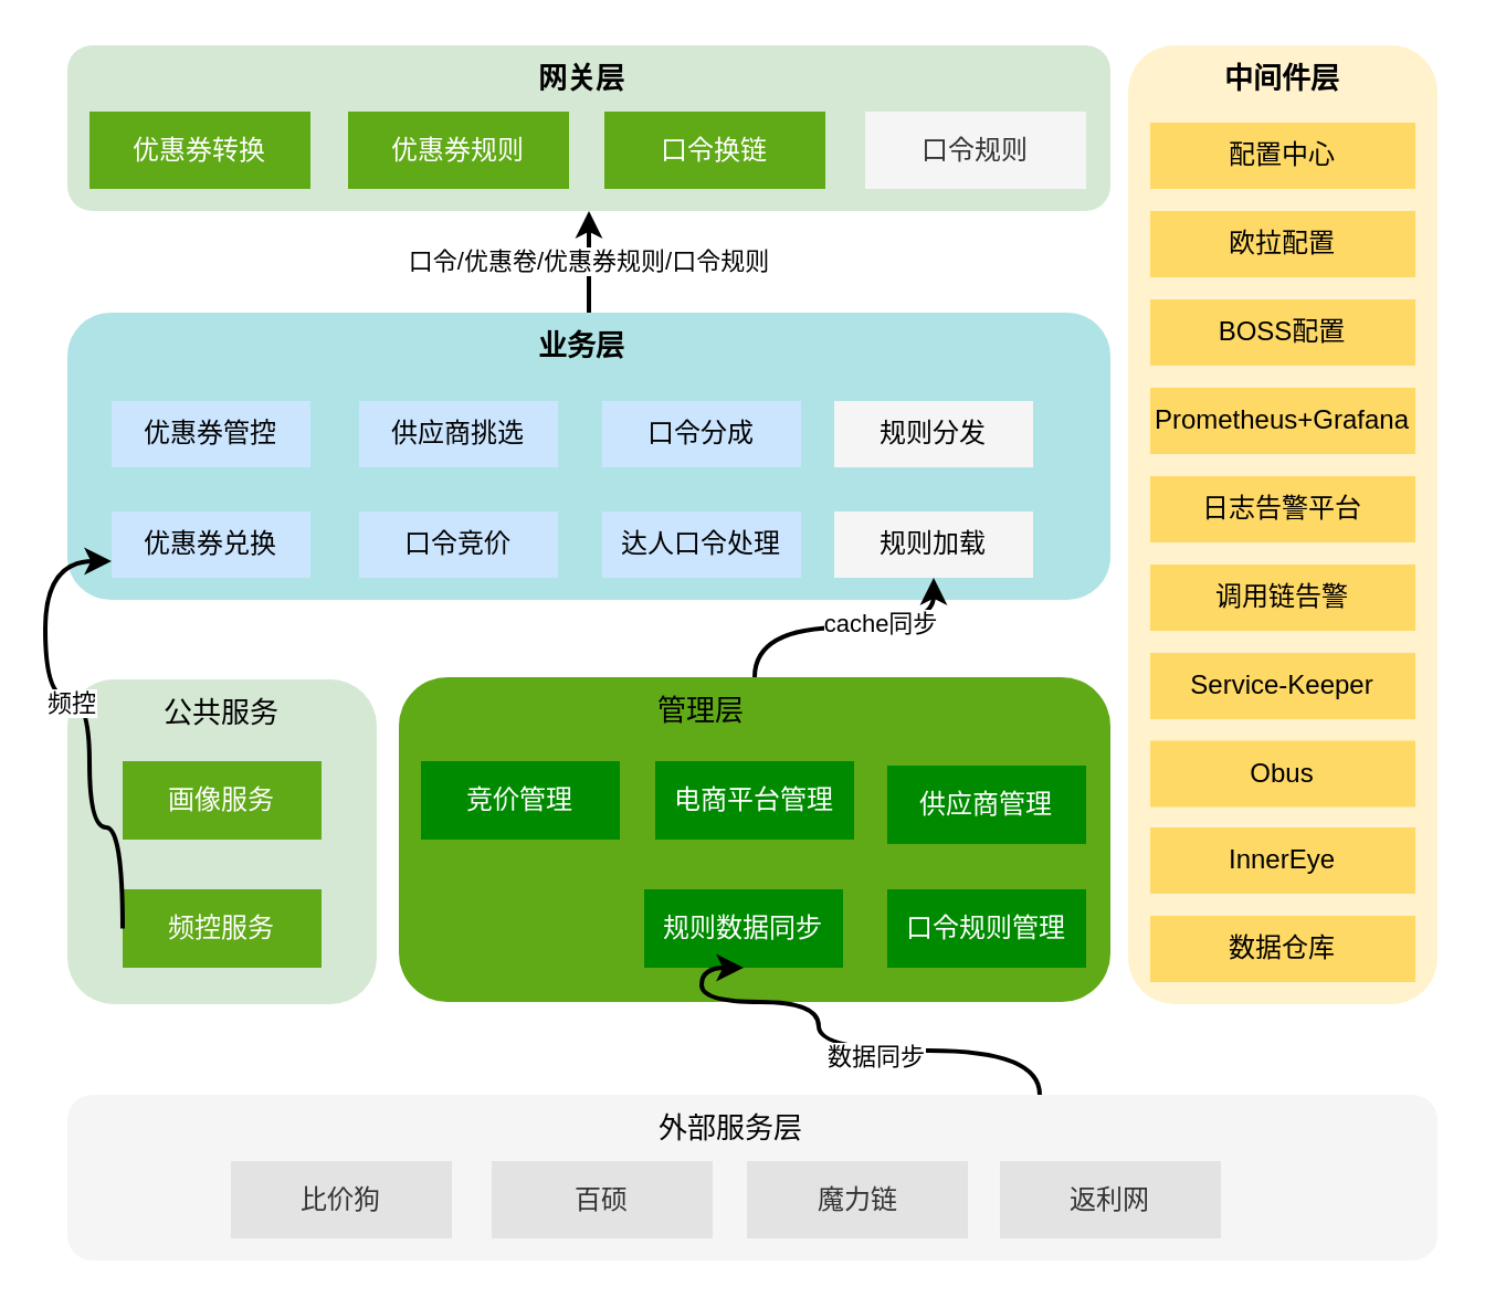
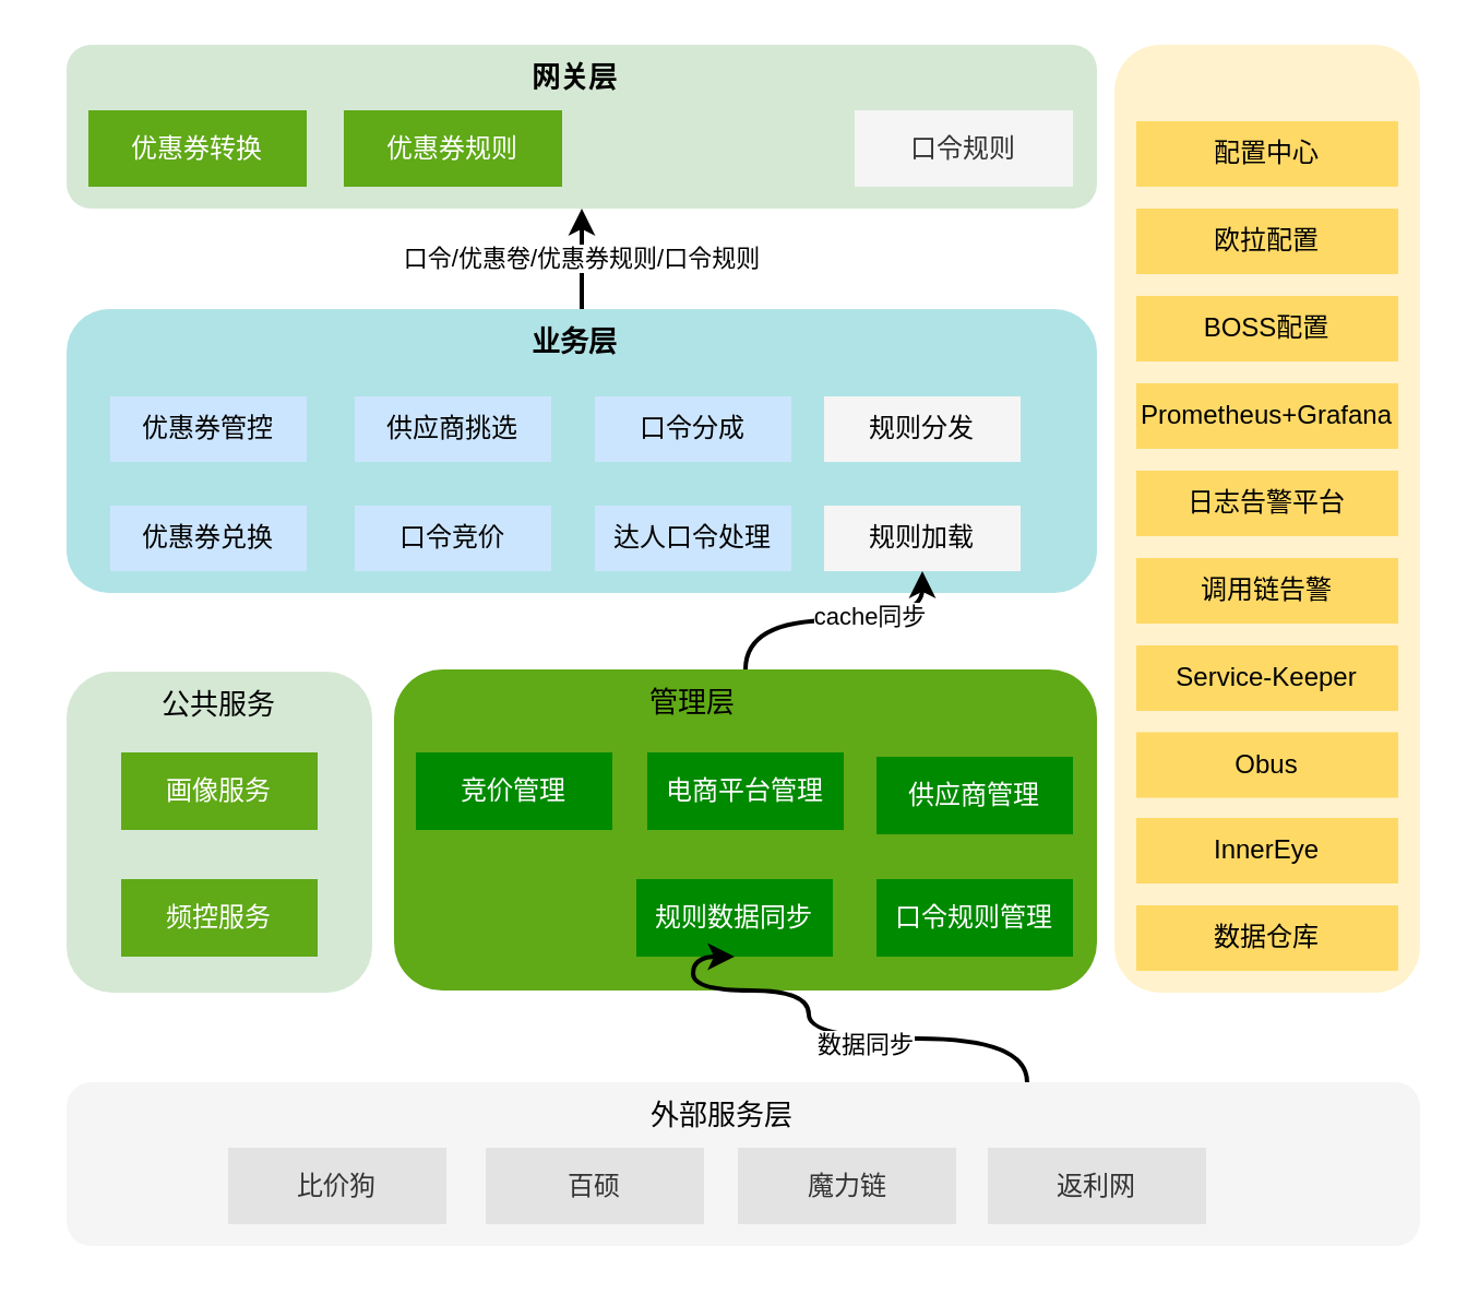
  <mxCell id="0" />
  <mxCell id="1" parent="0" />
  <mxCell id="2" value="" style="rounded=1;whiteSpace=wrap;html=1;fillColor=#fff2cc;strokeColor=none;" parent="1" vertex="1"><mxGeometry x="510" y="20" width="140" height="434" as="geometry" /></mxCell>
- <mxCell id="3" value="&lt;b&gt;中间件层&lt;/b&gt;" style="text;html=1;align=center;verticalAlign=middle;whiteSpace=wrap;rounded=0;fillColor=none;strokeColor=none;fontSize=13;" parent="1" vertex="1"><mxGeometry x="550" y="20" width="60" height="30" as="geometry" /></mxCell>
  <mxCell id="4" value="配置中心" style="rounded=0;whiteSpace=wrap;html=1;fillColor=#FFD966;strokeColor=none;" parent="1" vertex="1"><mxGeometry x="520" y="55" width="120" height="30" as="geometry" /></mxCell>
  <mxCell id="5" value="欧拉配置" style="rounded=0;whiteSpace=wrap;html=1;fillColor=#FFD966;strokeColor=none;" parent="1" vertex="1"><mxGeometry x="520" y="95" width="120" height="30" as="geometry" /></mxCell>
  <mxCell id="6" value="BOSS配置" style="rounded=0;whiteSpace=wrap;html=1;fillColor=#FFD966;strokeColor=none;" parent="1" vertex="1"><mxGeometry x="520" y="135" width="120" height="30" as="geometry" /></mxCell>
  <mxCell id="7" value="Prometheus+Grafana" style="rounded=0;whiteSpace=wrap;html=1;fillColor=#FFD966;strokeColor=none;" parent="1" vertex="1"><mxGeometry x="520" y="175" width="120" height="30" as="geometry" /></mxCell>
  <mxCell id="8" value="日志告警平台" style="rounded=0;whiteSpace=wrap;html=1;fillColor=#FFD966;strokeColor=none;" parent="1" vertex="1"><mxGeometry x="520" y="215" width="120" height="30" as="geometry" /></mxCell>
  <mxCell id="9" value="调用链告警" style="rounded=0;whiteSpace=wrap;html=1;fillColor=#FFD966;strokeColor=none;" parent="1" vertex="1"><mxGeometry x="520" y="255" width="120" height="30" as="geometry" /></mxCell>
  <mxCell id="10" value="Service-Keeper" style="rounded=0;whiteSpace=wrap;html=1;fillColor=#FFD966;strokeColor=none;" parent="1" vertex="1"><mxGeometry x="520" y="295" width="120" height="30" as="geometry" /></mxCell>
  <mxCell id="11" value="" style="rounded=1;whiteSpace=wrap;html=1;fillColor=#b0e3e6;strokeColor=none;" parent="1" vertex="1"><mxGeometry x="30" y="141" width="472" height="130" as="geometry" /></mxCell>
  <mxCell id="12" value="" style="rounded=1;whiteSpace=wrap;html=1;fillColor=#d5e8d4;strokeColor=none;" parent="1" vertex="1"><mxGeometry x="30" y="20" width="472" height="75" as="geometry" /></mxCell>
- <mxCell id="13" value="口令换链" style="rounded=0;whiteSpace=wrap;html=1;fillColor=#60a917;fontColor=#ffffff;strokeColor=none;" parent="1" vertex="1"><mxGeometry x="273" y="50" width="100" height="35" as="geometry" /></mxCell>
  <mxCell id="14" value="口令规则" style="rounded=0;whiteSpace=wrap;html=1;fillColor=#f5f5f5;fontColor=#333333;strokeColor=none;" parent="1" vertex="1"><mxGeometry x="391" y="50" width="100" height="35" as="geometry" /></mxCell>
  <mxCell id="15" value="&lt;b&gt;网关层&lt;/b&gt;" style="text;html=1;align=center;verticalAlign=middle;whiteSpace=wrap;rounded=0;fillColor=none;strokeColor=none;fontSize=13;" parent="1" vertex="1"><mxGeometry x="233" y="20" width="60" height="30" as="geometry" /></mxCell>
  <mxCell id="16" value="供应商挑选" style="rounded=0;whiteSpace=wrap;html=1;fillColor=#cce5ff;strokeColor=none;" parent="1" vertex="1"><mxGeometry x="162" y="181" width="90" height="30" as="geometry" /></mxCell>
  <mxCell id="17" value="口令竞价" style="rounded=0;whiteSpace=wrap;html=1;fillColor=#cce5ff;strokeColor=none;" parent="1" vertex="1"><mxGeometry x="162" y="231" width="90" height="30" as="geometry" /></mxCell>
  <mxCell id="18" value="口令分成" style="rounded=0;whiteSpace=wrap;html=1;fillColor=#cce5ff;strokeColor=none;" parent="1" vertex="1"><mxGeometry x="272" y="181" width="90" height="30" as="geometry" /></mxCell>
  <mxCell id="19" value="达人口令处理" style="rounded=0;whiteSpace=wrap;html=1;fillColor=#cce5ff;strokeColor=none;" parent="1" vertex="1"><mxGeometry x="272" y="231" width="90" height="30" as="geometry" /></mxCell>
  <mxCell id="20" value="&lt;b&gt;业务层&lt;/b&gt;" style="text;html=1;align=center;verticalAlign=middle;whiteSpace=wrap;rounded=0;fillColor=none;strokeColor=none;fontSize=13;" parent="1" vertex="1"><mxGeometry x="233" y="141" width="60" height="30" as="geometry" /></mxCell>
  <mxCell id="21" style="edgeStyle=orthogonalEdgeStyle;rounded=0;orthogonalLoop=1;jettySize=auto;html=1;curved=1;strokeWidth=2;" parent="1" source="23" target="28" edge="1"><mxGeometry relative="1" as="geometry" /></mxCell>
  <mxCell id="22" value="cache同步" style="edgeLabel;html=1;align=center;verticalAlign=middle;resizable=0;points=[];" parent="21" vertex="1" connectable="0"><mxGeometry x="0.247" y="3" relative="1" as="geometry"><mxPoint y="1" as="offset" /></mxGeometry></mxCell>
  <mxCell id="23" value="" style="rounded=1;whiteSpace=wrap;html=1;fillColor=#60a917;strokeColor=none;fontColor=#ffffff;" parent="1" vertex="1"><mxGeometry x="180" y="306" width="322" height="147" as="geometry" /></mxCell>
  <mxCell id="24" value="竞价管理" style="rounded=0;whiteSpace=wrap;html=1;fillColor=#008a00;strokeColor=none;fontColor=#ffffff;" parent="1" vertex="1"><mxGeometry x="190" y="344" width="90" height="35.5" as="geometry" /></mxCell>
  <mxCell id="25" value="管理层" style="text;html=1;align=center;verticalAlign=middle;whiteSpace=wrap;rounded=0;fillColor=none;strokeColor=none;fontSize=13;" parent="1" vertex="1"><mxGeometry x="287" y="306" width="60" height="30" as="geometry" /></mxCell>
  <mxCell id="26" value="规则分发" style="rounded=0;whiteSpace=wrap;html=1;fillColor=#F5F5F5;strokeColor=none;" parent="1" vertex="1"><mxGeometry x="377" y="181" width="90" height="30" as="geometry" /></mxCell>
  <mxCell id="27" value="电商平台管理" style="rounded=0;whiteSpace=wrap;html=1;fillColor=#008a00;strokeColor=none;fontColor=#ffffff;" parent="1" vertex="1"><mxGeometry x="296" y="344" width="90" height="35.5" as="geometry" /></mxCell>
  <mxCell id="28" value="规则加载" style="rounded=0;whiteSpace=wrap;html=1;fillColor=#F5F5F5;strokeColor=none;" parent="1" vertex="1"><mxGeometry x="377" y="231" width="90" height="30" as="geometry" /></mxCell>
  <mxCell id="29" value="" style="rounded=1;whiteSpace=wrap;html=1;fillColor=#f5f5f5;strokeColor=none;fontColor=#333333;" parent="1" vertex="1"><mxGeometry x="30" y="495" width="620" height="75" as="geometry" /></mxCell>
  <mxCell id="30" value="比价狗" style="rounded=0;whiteSpace=wrap;html=1;fillColor=#E3E3E3;fontColor=#333333;strokeColor=none;" parent="1" vertex="1"><mxGeometry x="104" y="525" width="100" height="35" as="geometry" /></mxCell>
  <mxCell id="31" value="外部服务层" style="text;html=1;align=center;verticalAlign=middle;whiteSpace=wrap;rounded=0;fillColor=none;strokeColor=none;fontSize=13;" parent="1" vertex="1"><mxGeometry x="293" y="495" width="75" height="30" as="geometry" /></mxCell>
  <mxCell id="32" value="Obus" style="rounded=0;whiteSpace=wrap;html=1;fillColor=#FFD966;strokeColor=none;" parent="1" vertex="1"><mxGeometry x="520" y="334.75" width="120" height="30" as="geometry" /></mxCell>
  <mxCell id="33" value="InnerEye" style="rounded=0;whiteSpace=wrap;html=1;fillColor=#FFD966;strokeColor=none;" parent="1" vertex="1"><mxGeometry x="520" y="374" width="120" height="30" as="geometry" /></mxCell>
  <mxCell id="34" value="数据仓库" style="rounded=0;whiteSpace=wrap;html=1;fillColor=#FFD966;strokeColor=none;" parent="1" vertex="1"><mxGeometry x="520" y="414" width="120" height="30" as="geometry" /></mxCell>
  <mxCell id="35" value="百硕" style="rounded=0;whiteSpace=wrap;html=1;fillColor=#E3E3E3;fontColor=#333333;strokeColor=none;" parent="1" vertex="1"><mxGeometry x="222" y="525" width="100" height="35" as="geometry" /></mxCell>
  <mxCell id="36" value="魔力链" style="rounded=0;whiteSpace=wrap;html=1;fillColor=#E3E3E3;fontColor=#333333;strokeColor=none;" parent="1" vertex="1"><mxGeometry x="337.5" y="525" width="100" height="35" as="geometry" /></mxCell>
  <mxCell id="37" value="供应商管理" style="rounded=0;whiteSpace=wrap;html=1;fillColor=#008a00;strokeColor=none;fontColor=#ffffff;" parent="1" vertex="1"><mxGeometry x="401" y="346" width="90" height="35.5" as="geometry" /></mxCell>
  <mxCell id="38" value="口令规则管理" style="rounded=0;whiteSpace=wrap;html=1;fillColor=#008a00;strokeColor=none;fontColor=#ffffff;" parent="1" vertex="1"><mxGeometry x="401" y="402" width="90" height="35.5" as="geometry" /></mxCell>
  <mxCell id="39" value="规则数据同步" style="rounded=0;whiteSpace=wrap;html=1;fillColor=#008a00;strokeColor=none;fontColor=#ffffff;" parent="1" vertex="1"><mxGeometry x="291" y="402" width="90" height="35.5" as="geometry" /></mxCell>
  <mxCell id="40" value="返利网" style="rounded=0;whiteSpace=wrap;html=1;fillColor=#E3E3E3;fontColor=#333333;strokeColor=none;" parent="1" vertex="1"><mxGeometry x="452" y="525" width="100" height="35" as="geometry" /></mxCell>
  <mxCell id="41" style="edgeStyle=orthogonalEdgeStyle;rounded=0;orthogonalLoop=1;jettySize=auto;html=1;entryX=0.5;entryY=1;entryDx=0;entryDy=0;curved=1;strokeWidth=2;" parent="1" source="29" target="39" edge="1"><mxGeometry relative="1" as="geometry"><Array as="points"><mxPoint x="470" y="475" /><mxPoint x="370" y="475" /><mxPoint x="370" y="453" /><mxPoint x="317" y="453" /></Array></mxGeometry></mxCell>
  <mxCell id="42" value="数据同步" style="edgeLabel;html=1;align=center;verticalAlign=middle;resizable=0;points=[];" parent="41" vertex="1" connectable="0"><mxGeometry x="-0.173" y="2" relative="1" as="geometry"><mxPoint as="offset" /></mxGeometry></mxCell>
  <mxCell id="43" value="优惠券管控" style="rounded=0;whiteSpace=wrap;html=1;fillColor=#cce5ff;strokeColor=none;" vertex="1" parent="1"><mxGeometry x="50" y="181" width="90" height="30" as="geometry" /></mxCell>
  <mxCell id="44" value="优惠券兑换" style="rounded=0;whiteSpace=wrap;html=1;fillColor=#cce5ff;strokeColor=none;" vertex="1" parent="1"><mxGeometry x="50" y="231" width="90" height="30" as="geometry" /></mxCell>
  <mxCell id="45" value="优惠券转换" style="rounded=0;whiteSpace=wrap;html=1;fillColor=#60a917;fontColor=#ffffff;strokeColor=none;" vertex="1" parent="1"><mxGeometry x="40" y="50" width="100" height="35" as="geometry" /></mxCell>
  <mxCell id="46" value="优惠券规则" style="rounded=0;whiteSpace=wrap;html=1;fillColor=#60a917;fontColor=#ffffff;strokeColor=none;" vertex="1" parent="1"><mxGeometry x="157" y="50" width="100" height="35" as="geometry" /></mxCell>
  <mxCell id="47" value="" style="rounded=1;whiteSpace=wrap;html=1;fillColor=#d5e8d4;strokeColor=none;" vertex="1" parent="1"><mxGeometry x="30" y="307" width="140" height="147" as="geometry" /></mxCell>
  <mxCell id="48" value="公共服务" style="text;html=1;align=center;verticalAlign=middle;whiteSpace=wrap;rounded=0;fillColor=none;strokeColor=none;fontSize=13;" vertex="1" parent="1"><mxGeometry x="70" y="307" width="60" height="30" as="geometry" /></mxCell>
  <mxCell id="49" value="画像服务" style="rounded=0;whiteSpace=wrap;html=1;fillColor=#60a917;strokeColor=none;fontColor=#ffffff;" vertex="1" parent="1"><mxGeometry x="55" y="344" width="90" height="35.5" as="geometry" /></mxCell>
  <mxCell id="50" value="频控服务" style="rounded=0;whiteSpace=wrap;html=1;fillColor=#60a917;strokeColor=none;fontColor=#ffffff;" vertex="1" parent="1"><mxGeometry x="55" y="402" width="90" height="35.5" as="geometry" /></mxCell>
- <mxCell id="51" style="edgeStyle=orthogonalEdgeStyle;rounded=0;orthogonalLoop=1;jettySize=auto;html=1;curved=1;strokeWidth=2;entryX=0;entryY=0.75;entryDx=0;entryDy=0;exitX=0;exitY=0.5;exitDx=0;exitDy=0;" edge="1" parent="1" source="50" target="44"><mxGeometry relative="1" as="geometry"><mxPoint x="-72" y="374" as="sourcePoint" /><mxPoint x="-100" y="291" as="targetPoint" /><Array as="points"><mxPoint x="55" y="374" /><mxPoint x="40" y="374" /><mxPoint x="40" y="315" /><mxPoint x="20" y="315" /><mxPoint x="20" y="254" /></Array></mxGeometry></mxCell>
- <mxCell id="52" value="频控" style="edgeLabel;html=1;align=center;verticalAlign=middle;resizable=0;points=[];" vertex="1" connectable="0" parent="51"><mxGeometry x="0.247" y="3" relative="1" as="geometry"><mxPoint x="14" y="7" as="offset" /></mxGeometry></mxCell>
  <mxCell id="53" value="口令/优惠卷/优惠券规则/口令规则" style="edgeStyle=orthogonalEdgeStyle;rounded=0;orthogonalLoop=1;jettySize=auto;html=1;curved=1;exitX=0.5;exitY=0;exitDx=0;exitDy=0;entryX=0.5;entryY=1;entryDx=0;entryDy=0;strokeWidth=2;" edge="1" parent="1" source="11" target="12"><mxGeometry relative="1" as="geometry" /></mxCell>
